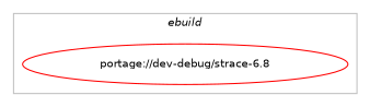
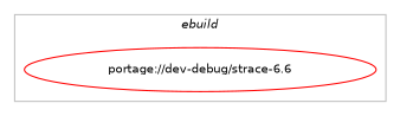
  digraph {
    compound=true
    concentrate=true
    fontname=Helvetica
    fontsize=10
    newrank=true
    rankdir=LR
    ranksep=1.5
-   n1 [color=red fontname=Helvetica fontsize=10 label="portage://dev-debug/strace-6.8" width=4]
+   n1 [color=red fontname=Helvetica fontsize=10 label="portage://dev-debug/strace-6.6" width=4]
    subgraph cluster_1 {
      color=gray
      label=<<i>ebuild</i>>
      n1
    }
    subgraph cluster_2 {
      color=gray
      label=<<i>dependencies</i>>
      subgraph cluster_3 {
        color=gray
        fillcolor="#eeeeee"
        label=<<i>compile</i>>
        style=filled
      }
      subgraph cluster_4 {
        color=gray
        fillcolor="#eeeeee"
        label=<<i>compile and run</i>>
        style=filled
      }
      subgraph cluster_5 {
        color=gray
        fillcolor="#eeeeee"
        label=<<i>run</i>>
        style=filled
      }
    }
    subgraph cluster_6 {
      color=gray
      label=<<i>candidates</i>>
      rank=same
    }
  }
